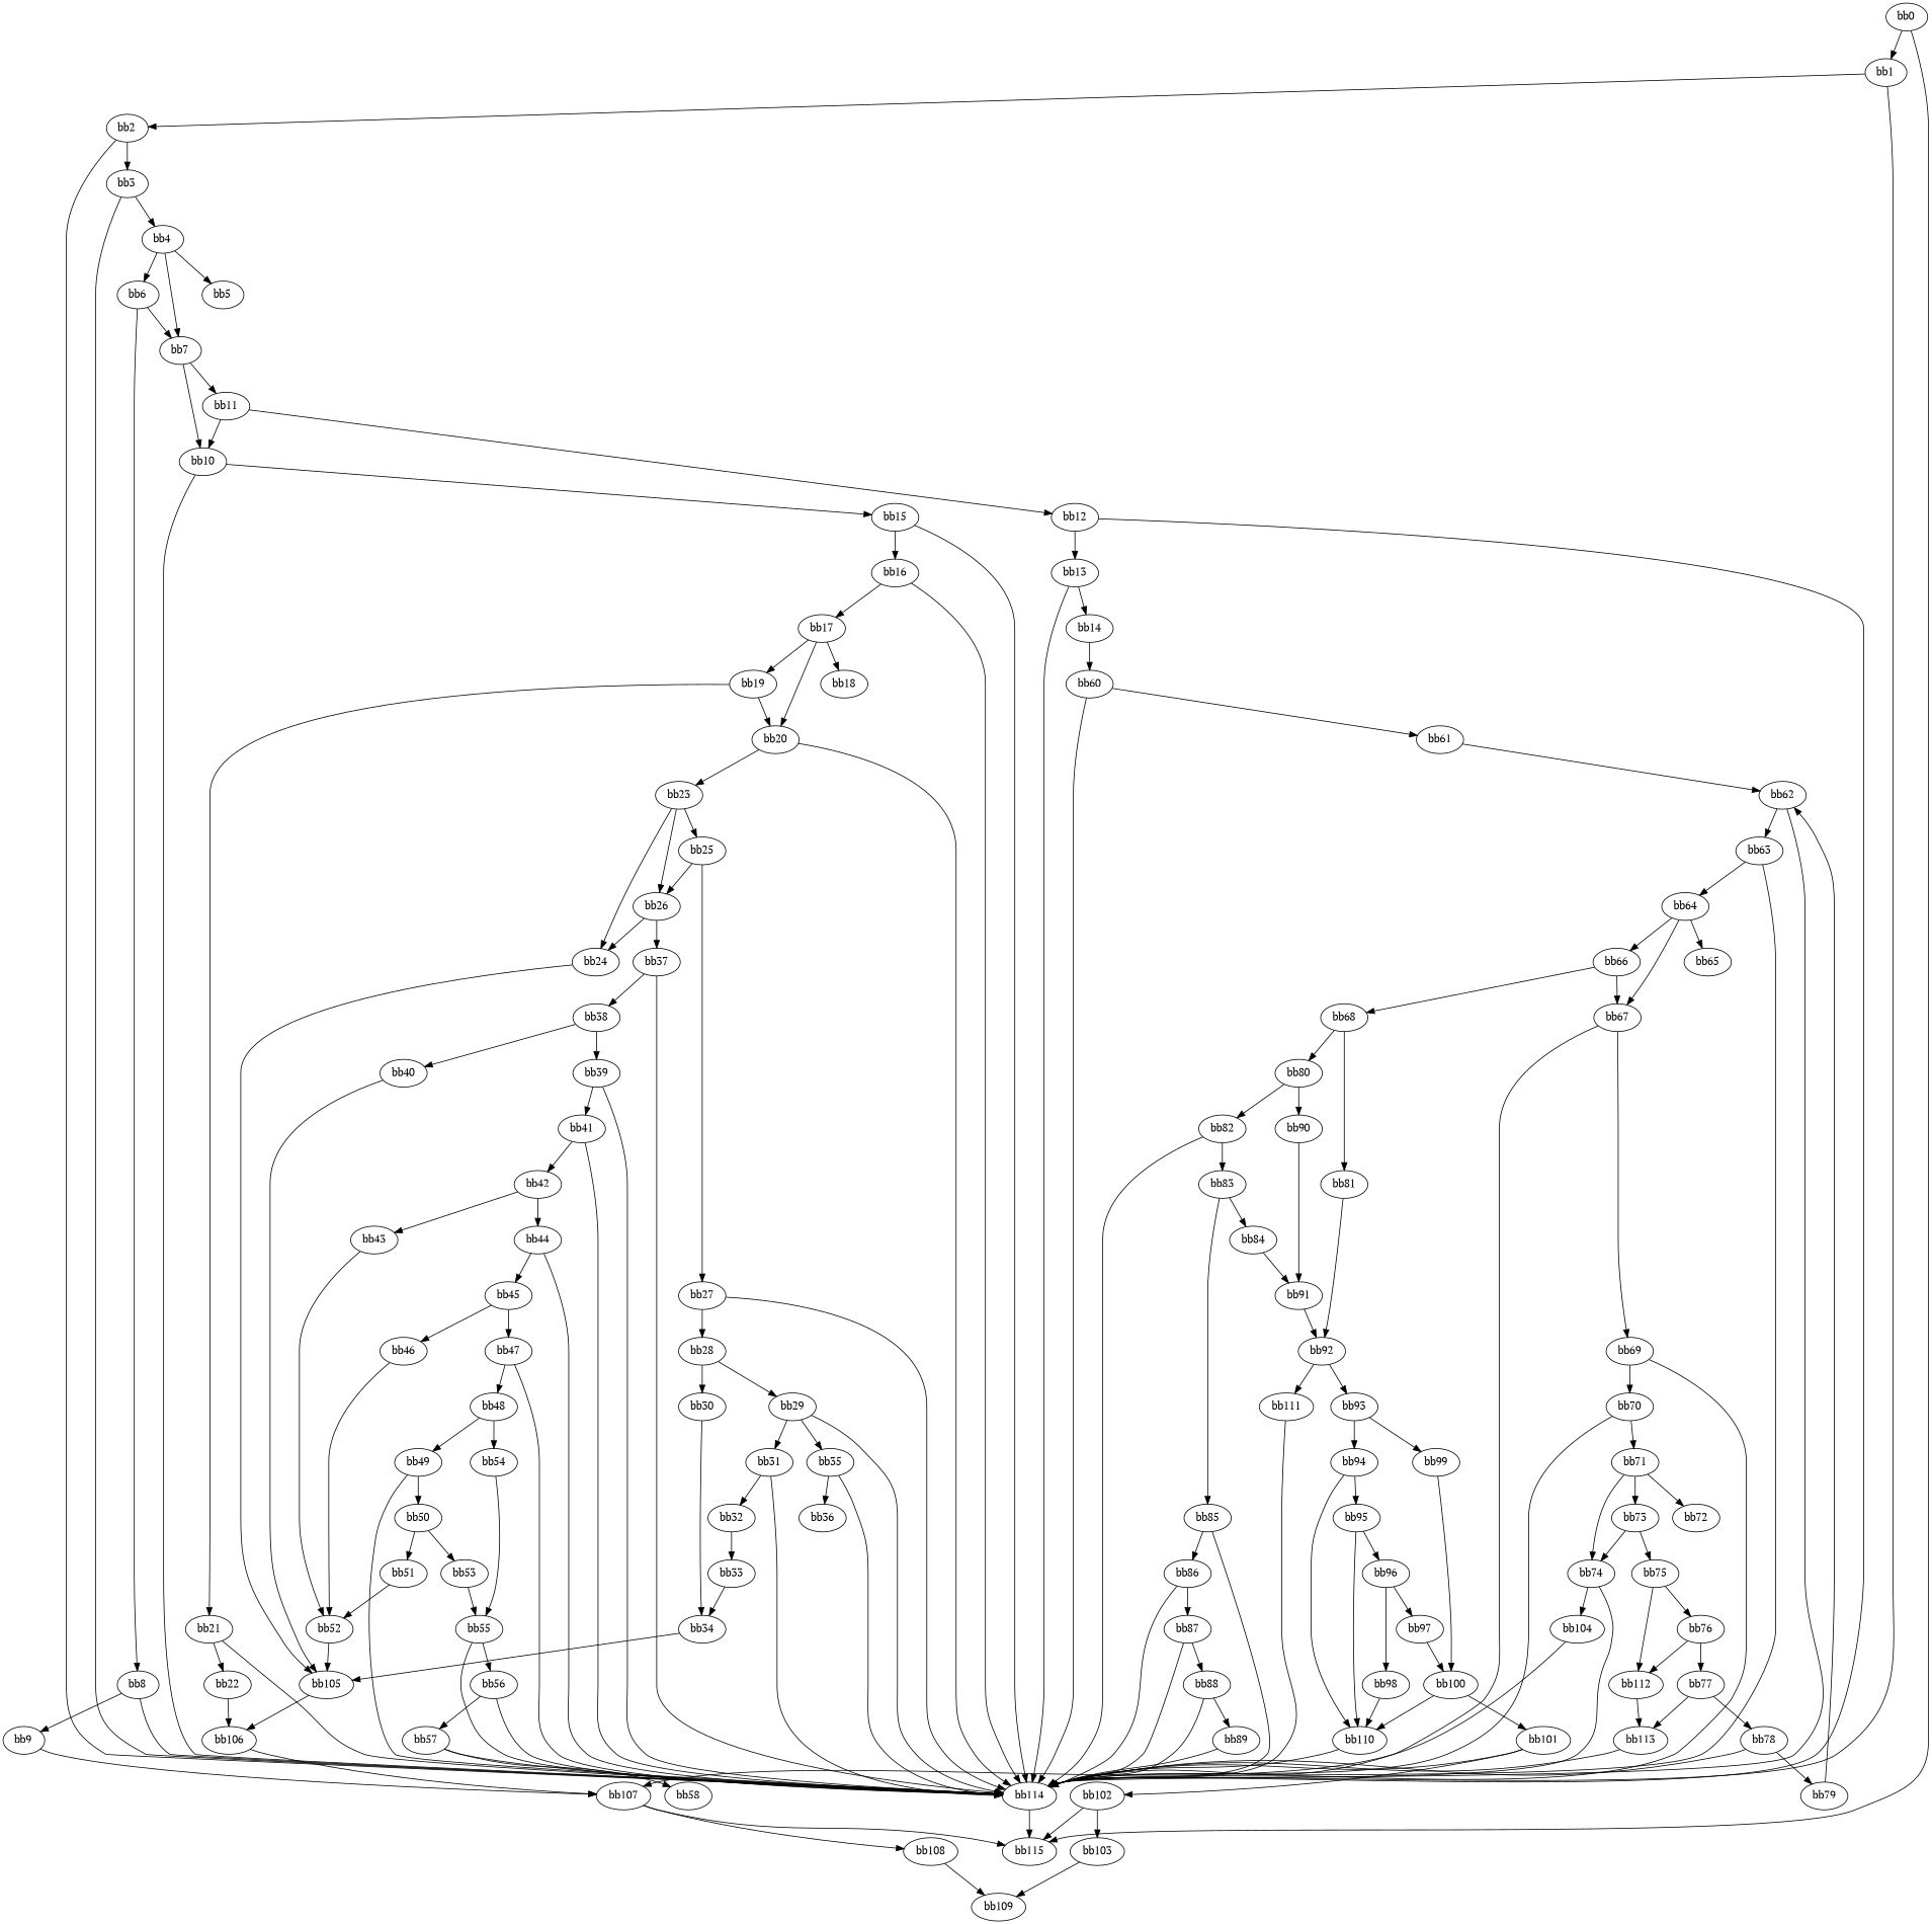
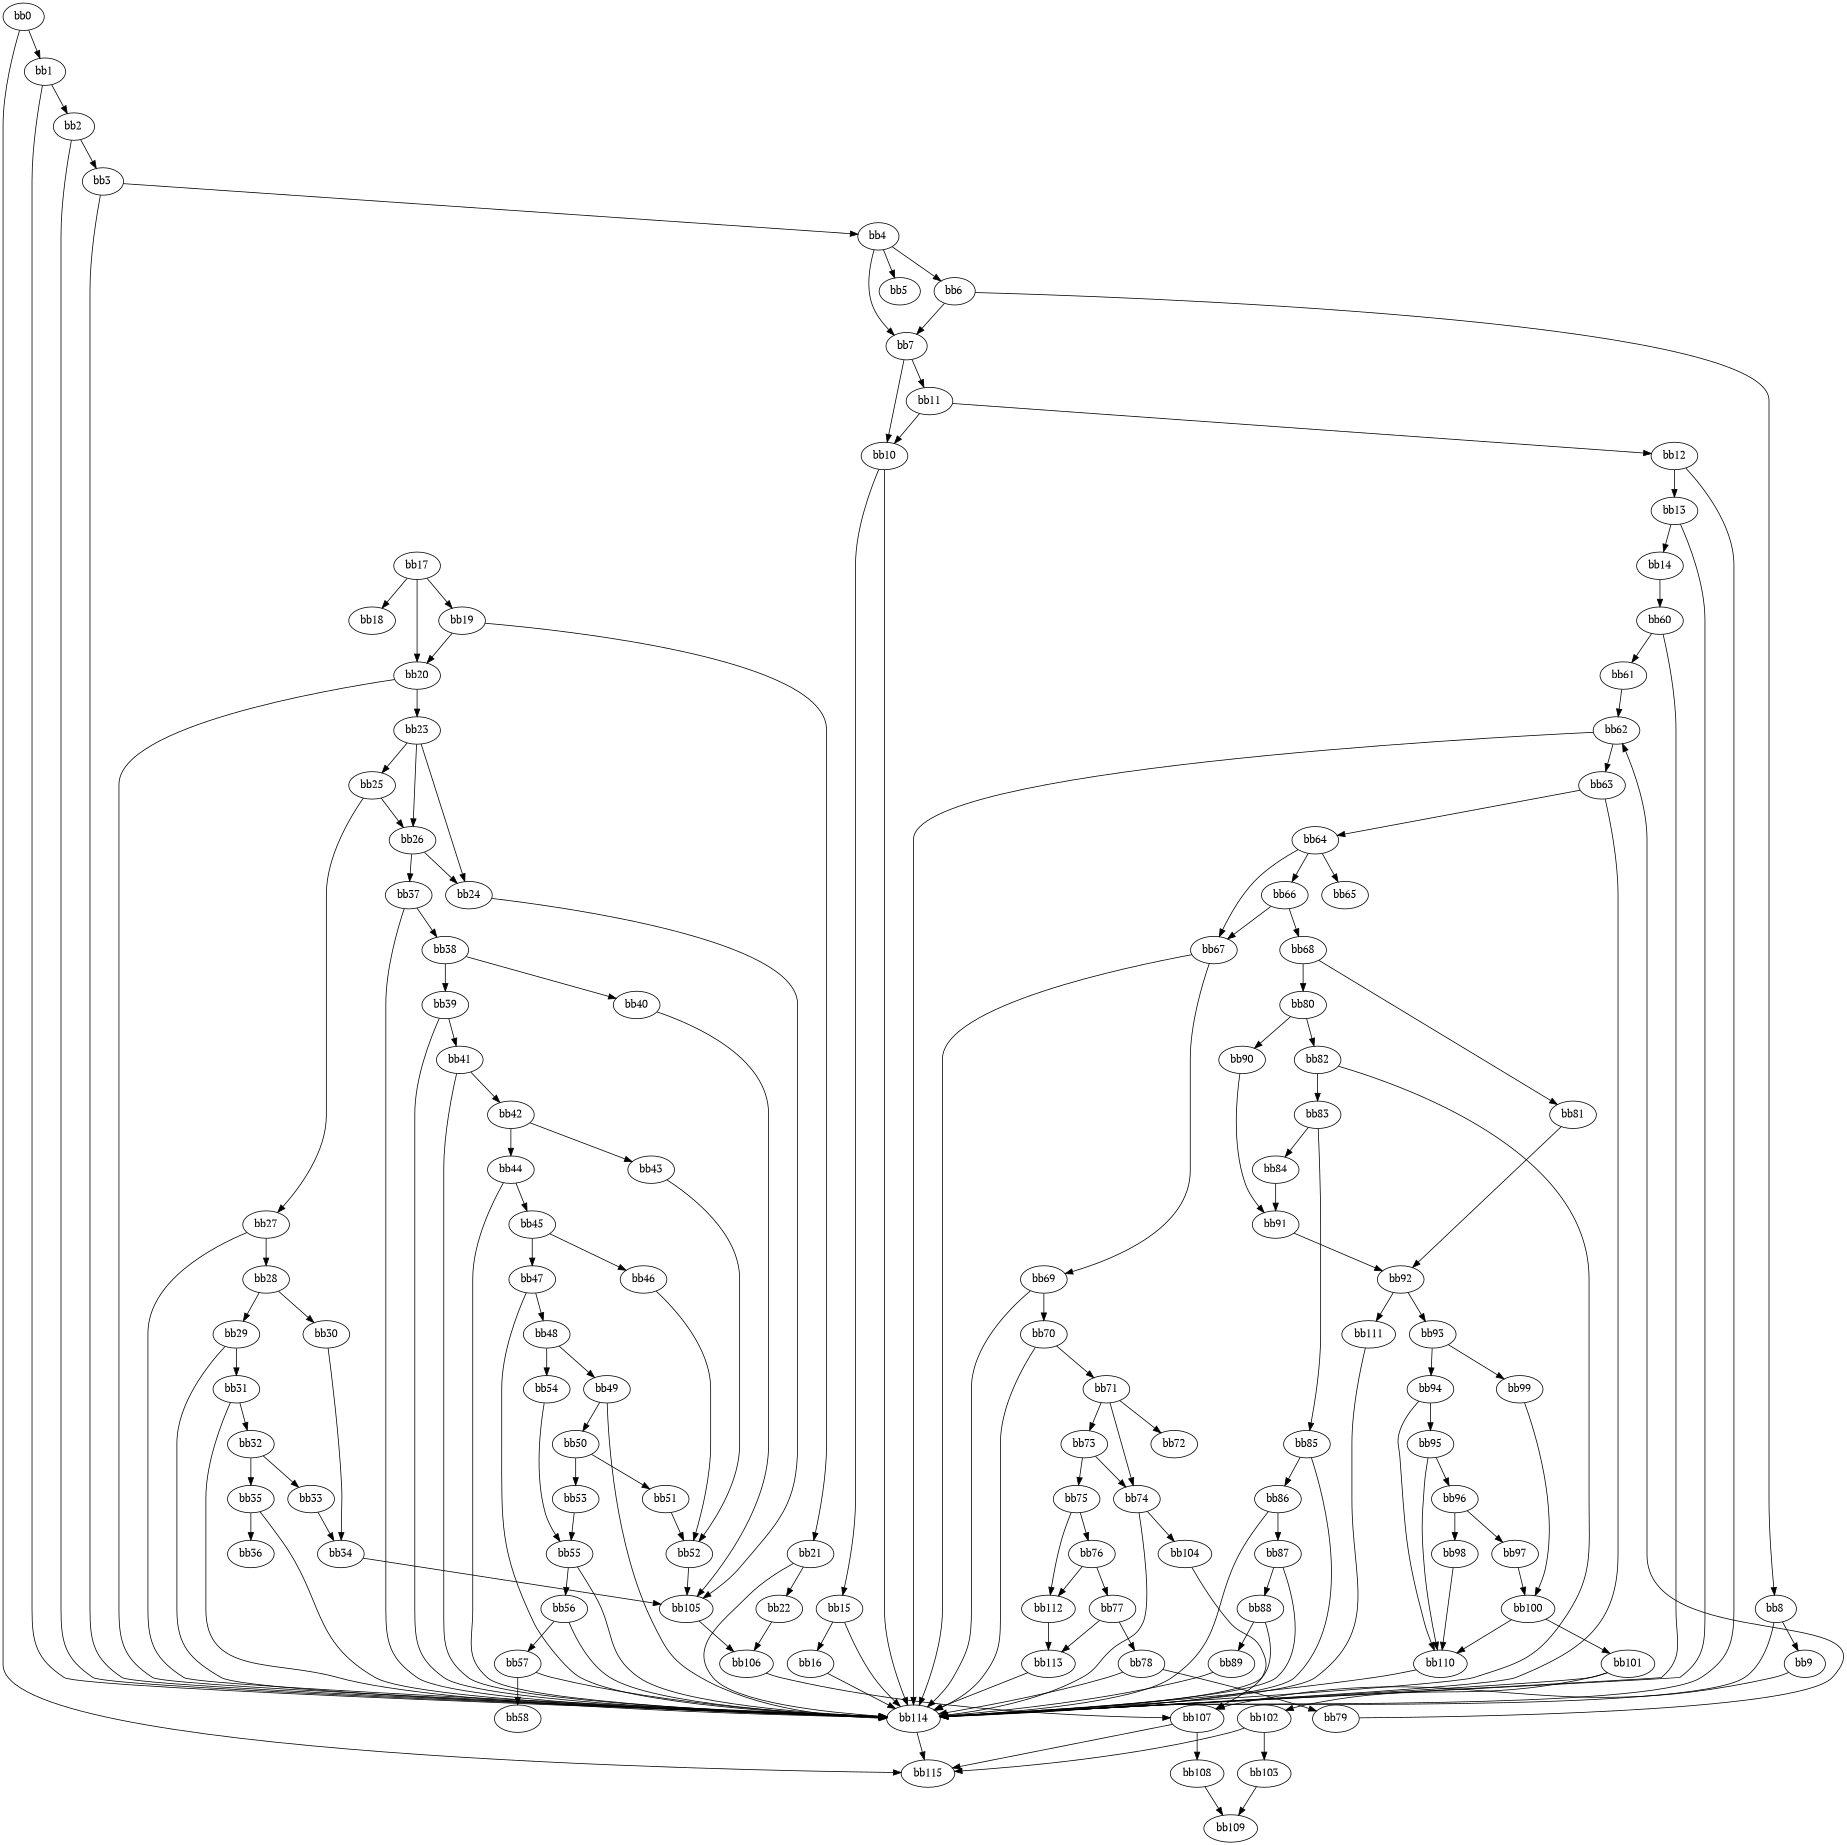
  digraph {
    fontname="PT Serif"
    node [fontname="PT Serif"]
    edge [fontname="PT Serif"]
    n1 [label="bb0\l"]
    n2 [label="bb1\l"]
    n3 [label="bb115\l"]
    n4 [label="bb2\l"]
    n5 [label="bb114\l"]
    n6 [label="bb3\l"]
    n7 [label="bb4\l"]
    n8 [label="bb5\l"]
    n9 [label="bb6\l"]
    n10 [label="bb7\l"]
    n11 [label="bb8\l"]
    n12 [label="bb10\l"]
    n13 [label="bb11\l"]
    n14 [label="bb9\l"]
    n15 [label="bb15\l"]
    n16 [label="bb12\l"]
    n17 [label="bb107\l"]
    n18 [label="bb108\l"]
    n19 [label="bb16\l"]
    n20 [label="bb13\l"]
    n21 [label="bb14\l"]
    n22 [label="bb60\l"]
    n23 [label="bb61\l"]
    n24 [label="bb17\l"]
    n25 [label="bb18\l"]
    n26 [label="bb19\l"]
    n27 [label="bb20\l"]
    n28 [label="bb21\l"]
    n29 [label="bb23\l"]
    n30 [label="bb22\l"]
    n31 [label="bb24\l"]
    n32 [label="bb25\l"]
    n33 [label="bb26\l"]
    n34 [label="bb106\l"]
    n35 [label="bb105\l"]
    n36 [label="bb27\l"]
    n37 [label="bb37\l"]
    n38 [label="bb28\l"]
    n39 [label="bb38\l"]
    n40 [label="bb29\l"]
    n41 [label="bb30\l"]
    n42 [label="bb31\l"]
    n43 [label="bb34\l"]
    n44 [label="bb32\l"]
    n45 [label="bb33\l"]
    n46 [label="bb35\l"]
    n47 [label="bb36\l"]
    n48 [label="bb39\l"]
    n49 [label="bb40\l"]
    n50 [label="bb41\l"]
    n51 [label="bb42\l"]
    n52 [label="bb43\l"]
    n53 [label="bb44\l"]
    n54 [label="bb52\l"]
    n55 [label="bb45\l"]
    n56 [label="bb46\l"]
    n57 [label="bb47\l"]
    n58 [label="bb48\l"]
    n59 [label="bb49\l"]
    n60 [label="bb54\l"]
    n61 [label="bb50\l"]
    n62 [label="bb55\l"]
    n63 [label="bb51\l"]
    n64 [label="bb53\l"]
    n65 [label="bb56\l"]
    n66 [label="bb57\l"]
    n67 [label="bb58\l"]
    n68 [label="bb62\l"]
    n69 [label="bb63\l"]
    n70 [label="bb64\l"]
    n71 [label="bb65\l"]
    n72 [label="bb66\l"]
    n73 [label="bb67\l"]
    n74 [label="bb68\l"]
    n75 [label="bb69\l"]
    n76 [label="bb80\l"]
    n77 [label="bb81\l"]
    n78 [label="bb70\l"]
    n79 [label="bb82\l"]
    n80 [label="bb90\l"]
    n81 [label="bb92\l"]
    n82 [label="bb71\l"]
    n83 [label="bb72\l"]
    n84 [label="bb73\l"]
    n85 [label="bb74\l"]
    n86 [label="bb75\l"]
    n87 [label="bb104\l"]
    n88 [label="bb76\l"]
    n89 [label="bb112\l"]
    n90 [label="bb77\l"]
    n91 [label="bb113\l"]
    n92 [label="bb78\l"]
    n93 [label="bb79\l"]
    n94 [label="bb83\l"]
    n95 [label="bb91\l"]
    n96 [label="bb93\l"]
    n97 [label="bb111\l"]
    n98 [label="bb84\l"]
    n99 [label="bb85\l"]
    n100 [label="bb86\l"]
    n101 [label="bb87\l"]
    n102 [label="bb88\l"]
    n103 [label="bb89\l"]
    n104 [label="bb94\l"]
    n105 [label="bb99\l"]
    n106 [label="bb95\l"]
    n107 [label="bb110\l"]
    n108 [label="bb100\l"]
    n109 [label="bb96\l"]
    n110 [label="bb97\l"]
    n111 [label="bb98\l"]
    n112 [label="bb101\l"]
    n113 [label="bb102\l"]
    n114 [label="bb103\l"]
    n115 [label="bb109\l"]
    n1 -> n2
    n1 -> n3
    n2 -> n4
    n2 -> n5
    n4 -> n5
    n4 -> n6
    n5 -> n3
    n6 -> n5
    n6 -> n7
    n7 -> n8
    n7 -> n9
    n7 -> n10
    n9 -> n10
    n9 -> n11
    n10 -> n12
    n10 -> n13
    n11 -> n5
    n11 -> n14
    n12 -> n5
    n12 -> n15
    n13 -> n12
    n13 -> n16
    n14 -> n17
    n15 -> n5
    n15 -> n19
    n16 -> n5
    n16 -> n20
    n17 -> n3
    n17 -> n18
    n18 -> n115
    n19 -> n5
-   n19 -> n24
    n20 -> n5
    n20 -> n21
    n21 -> n22
    n22 -> n5
    n22 -> n23
    n23 -> n68
    n24 -> n25
    n24 -> n26
    n24 -> n27
    n26 -> n27
    n26 -> n28
    n27 -> n5
    n27 -> n29
    n28 -> n5
    n28 -> n30
    n29 -> n31
    n29 -> n32
    n29 -> n33
    n30 -> n34
    n31 -> n35
    n32 -> n33
    n32 -> n36
    n33 -> n31
    n33 -> n37
    n34 -> n17
    n35 -> n34
    n36 -> n5
    n36 -> n38
    n37 -> n5
    n37 -> n39
    n38 -> n40
    n38 -> n41
    n39 -> n48
    n39 -> n49
    n40 -> n5
    n40 -> n42
    n41 -> n43
    n42 -> n5
    n42 -> n44
    n43 -> n35
    n44 -> n45
-   n40 -> n46
+   n44 -> n46
    n45 -> n43
    n46 -> n5
    n46 -> n47
    n48 -> n5
    n48 -> n50
    n49 -> n35
    n50 -> n5
    n50 -> n51
    n51 -> n52
    n51 -> n53
    n52 -> n54
    n53 -> n5
    n53 -> n55
    n54 -> n35
    n55 -> n56
    n55 -> n57
    n56 -> n54
    n57 -> n5
    n57 -> n58
    n58 -> n59
    n58 -> n60
    n59 -> n5
    n59 -> n61
    n60 -> n62
    n61 -> n63
    n61 -> n64
    n62 -> n5
    n62 -> n65
    n63 -> n54
    n64 -> n62
    n65 -> n5
    n65 -> n66
    n66 -> n5
    n66 -> n67
    n68 -> n5
    n68 -> n69
    n69 -> n5
    n69 -> n70
    n70 -> n71
    n70 -> n72
    n70 -> n73
    n72 -> n73
    n72 -> n74
    n73 -> n5
    n73 -> n75
    n74 -> n76
    n74 -> n77
    n75 -> n5
    n75 -> n78
    n76 -> n79
    n76 -> n80
    n77 -> n81
    n78 -> n5
    n78 -> n82
    n79 -> n5
    n79 -> n94
    n80 -> n95
    n81 -> n96
    n81 -> n97
    n82 -> n83
    n82 -> n84
    n82 -> n85
    n84 -> n85
    n84 -> n86
    n85 -> n5
    n85 -> n87
    n86 -> n88
    n86 -> n89
    n87 -> n17
    n88 -> n89
    n88 -> n90
    n89 -> n91
    n90 -> n91
    n90 -> n92
    n91 -> n5
    n92 -> n5
    n92 -> n93
    n93 -> n68
    n94 -> n98
    n94 -> n99
    n95 -> n81
    n96 -> n104
    n96 -> n105
    n97 -> n5
    n98 -> n95
    n99 -> n5
    n99 -> n100
    n100 -> n5
    n100 -> n101
    n101 -> n5
    n101 -> n102
    n102 -> n5
    n102 -> n103
    n103 -> n5
    n104 -> n106
    n104 -> n107
    n105 -> n108
    n106 -> n107
    n106 -> n109
    n107 -> n5
    n108 -> n107
    n108 -> n112
    n109 -> n110
    n109 -> n111
    n110 -> n108
    n111 -> n107
    n112 -> n5
    n112 -> n113
    n113 -> n3
    n113 -> n114
    n114 -> n115
  }
